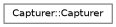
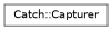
  digraph {
    rankdir=LR
-   n1 [color=grey40 fillcolor=white fontname=Helvetica fontsize=10 height=0.2 label="Capturer::Capturer" shape=box style=filled width=0.4]
+   n1 [color=grey40 fillcolor=white fontname=Helvetica fontsize=10 height=0.2 label="Catch::Capturer" shape=box style=filled width=0.4]
  }
